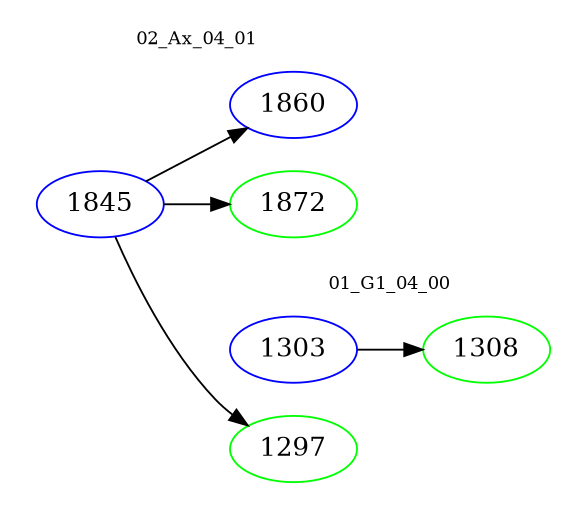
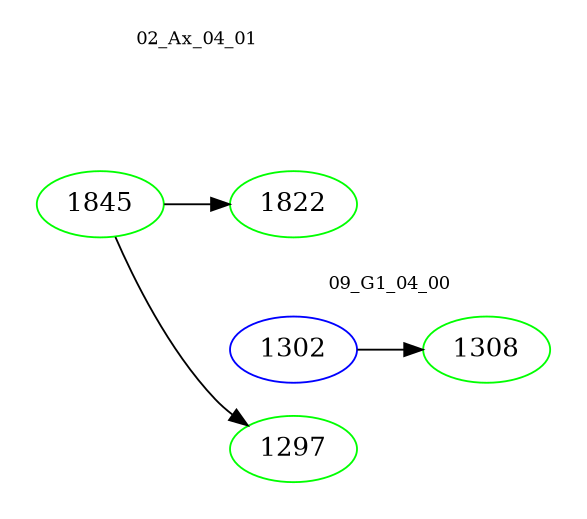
  digraph {
    rankdir=LR
    node [color=blue]
    edge [color=black]
-   n1 [label=1845]
-   n2 [color=green label=1872]
-   n3 [label=1860]
-   n4 [label=1303]
+   n1 [color=green label=1845]
+   n2 [color=green label=1822]
+   n4 [label=1302]
    n5 [color=green label=1308]
    n6 [color=green label=1297]
    subgraph cluster_1 {
      color=white
      fontsize=10
      label="02_Ax_04_01"
      n1
      n2
-     n3
    }
    subgraph cluster_2 {
      color=white
      fontsize=10
-     label="01_G1_04_00"
+     label="09_G1_04_00"
      n4
      n5
      n6
    }
    n1 -> n2
-   n1 -> n3
    n1 -> n6
    n4 -> n5
  }
